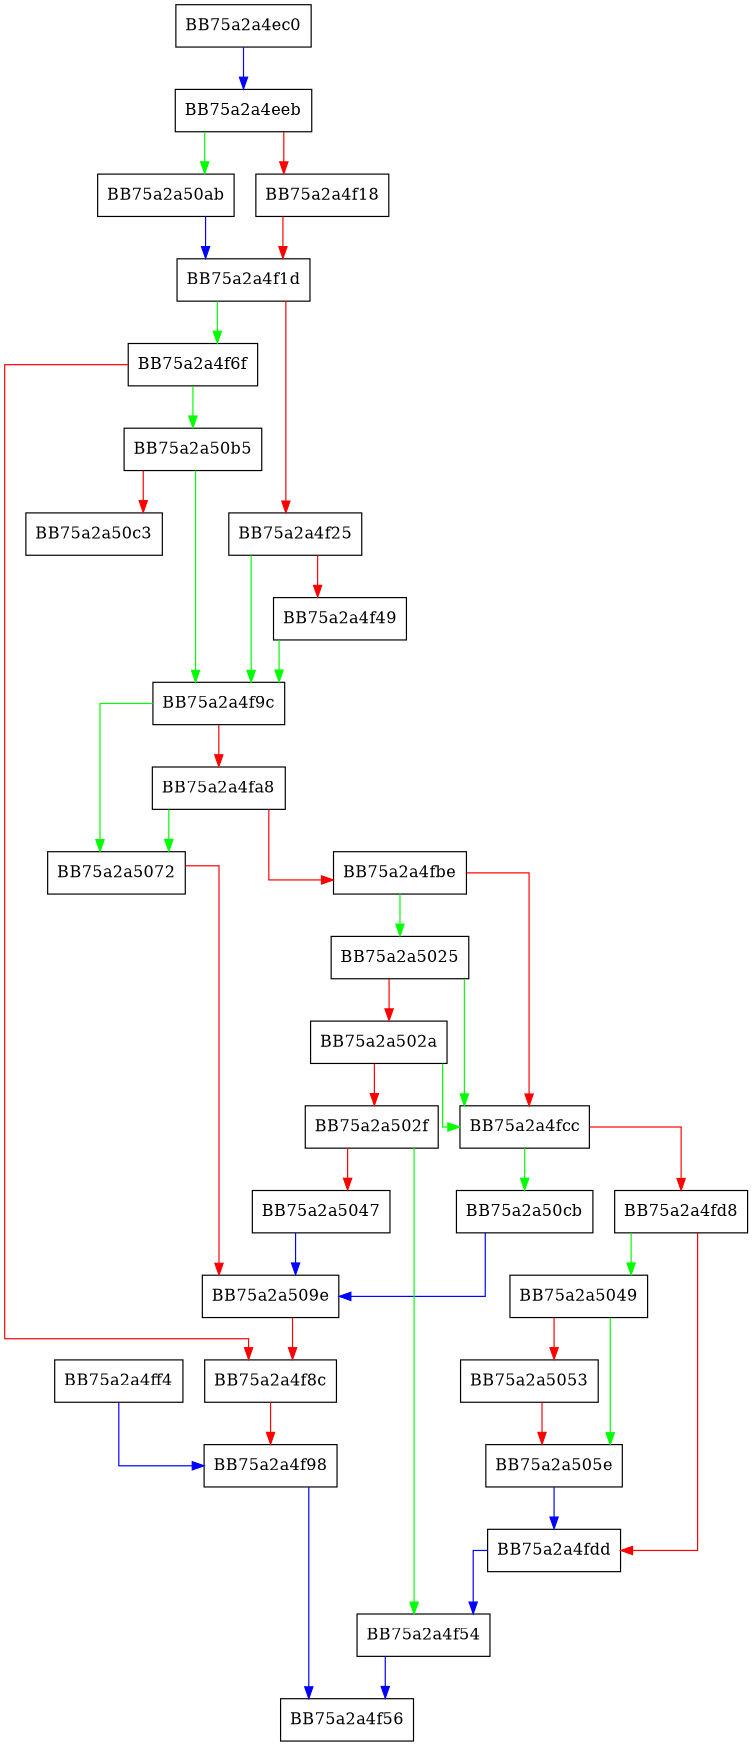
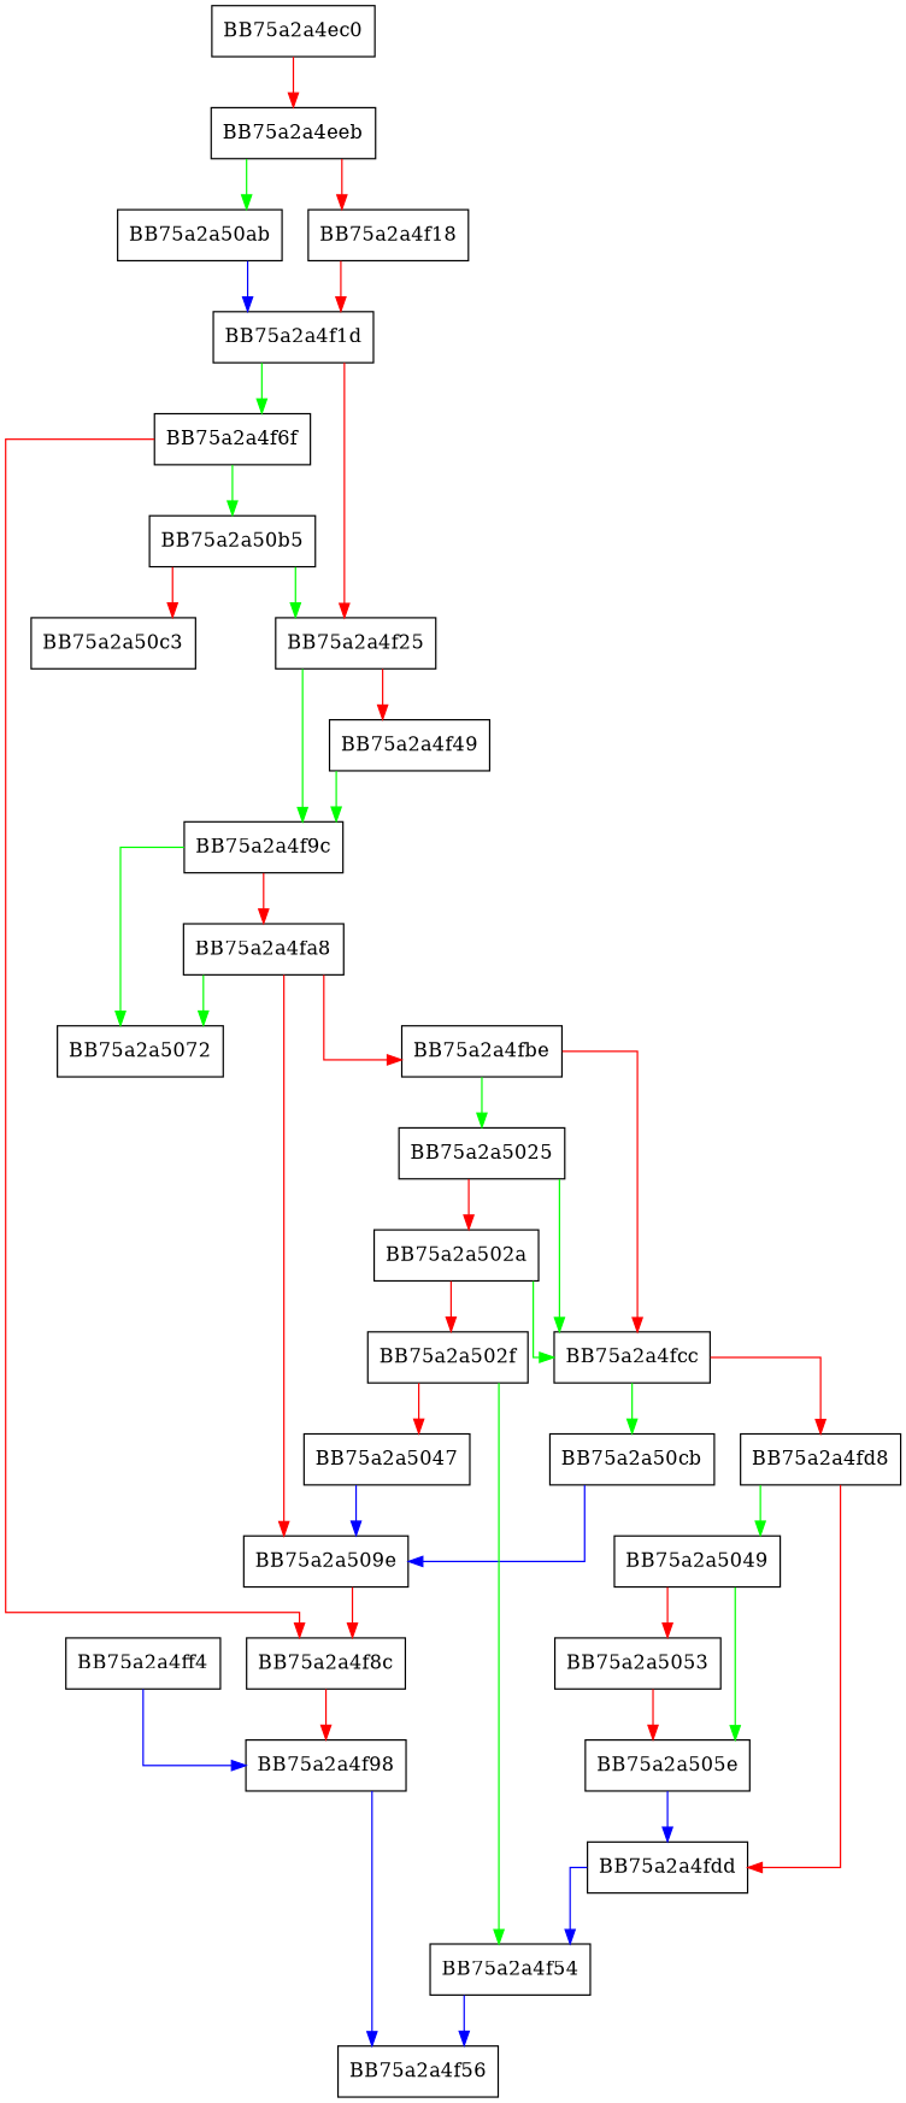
  digraph {
    splines=ortho
    node [shape=box]
    edge [color=red]
    BB75a2a4ec0
    BB75a2a4eeb
    BB75a2a4ff4
    BB75a2a4f98
    BB75a2a50ab
    BB75a2a4f18
    BB75a2a4f56
    BB75a2a4f1d
    BB75a2a4f6f
    n10 [label=BB75a2a4f25]
    BB75a2a50b5
    BB75a2a4f8c
    BB75a2a4f9c
    BB75a2a4f49
    BB75a2a50c3
    BB75a2a5072
    BB75a2a4fa8
    BB75a2a509e
    BB75a2a4fbe
    BB75a2a4f54
    BB75a2a5025
    BB75a2a4fcc
    BB75a2a502a
    BB75a2a50cb
    BB75a2a4fd8
    BB75a2a502f
    BB75a2a5049
    BB75a2a4fdd
    BB75a2a505e
    BB75a2a5053
    BB75a2a5047
-   BB75a2a4ec0 -> BB75a2a4eeb [color=blue]
+   BB75a2a4ec0 -> BB75a2a4eeb
    BB75a2a4eeb -> BB75a2a50ab [color=green]
    BB75a2a4eeb -> BB75a2a4f18
    BB75a2a4ff4 -> BB75a2a4f98 [color=blue]
    BB75a2a4f98 -> BB75a2a4f56 [color=blue]
    BB75a2a50ab -> BB75a2a4f1d [color=blue]
    BB75a2a4f18 -> BB75a2a4f1d
    BB75a2a4f1d -> BB75a2a4f6f [color=green]
    BB75a2a4f1d -> n10
    BB75a2a4f6f -> BB75a2a50b5 [color=green]
    BB75a2a4f6f -> BB75a2a4f8c
    n10 -> BB75a2a4f9c [color=green]
    n10 -> BB75a2a4f49
-   BB75a2a50b5 -> BB75a2a4f9c [color=green]
+   BB75a2a50b5 -> n10 [color=green]
    BB75a2a50b5 -> BB75a2a50c3
    BB75a2a4f8c -> BB75a2a4f98
    BB75a2a4f9c -> BB75a2a5072 [color=green]
    BB75a2a4f9c -> BB75a2a4fa8
    BB75a2a4f49 -> BB75a2a4f9c [color=green]
-   BB75a2a5072 -> BB75a2a509e
+   BB75a2a4fa8 -> BB75a2a509e
    BB75a2a4fa8 -> BB75a2a5072 [color=green]
    BB75a2a4fa8 -> BB75a2a4fbe
    BB75a2a509e -> BB75a2a4f8c
    BB75a2a4fbe -> BB75a2a5025 [color=green]
    BB75a2a4fbe -> BB75a2a4fcc
    BB75a2a4f54 -> BB75a2a4f56 [color=blue]
    BB75a2a5025 -> BB75a2a4fcc [color=green]
    BB75a2a5025 -> BB75a2a502a
    BB75a2a4fcc -> BB75a2a50cb [color=green]
    BB75a2a4fcc -> BB75a2a4fd8
    BB75a2a502a -> BB75a2a4fcc [color=green]
    BB75a2a502a -> BB75a2a502f
    BB75a2a50cb -> BB75a2a509e [color=blue]
    BB75a2a4fd8 -> BB75a2a5049 [color=green]
    BB75a2a4fd8 -> BB75a2a4fdd
    BB75a2a502f -> BB75a2a4f54 [color=green]
    BB75a2a502f -> BB75a2a5047
    BB75a2a5049 -> BB75a2a505e [color=green]
    BB75a2a5049 -> BB75a2a5053
    BB75a2a4fdd -> BB75a2a4f54 [color=blue]
    BB75a2a505e -> BB75a2a4fdd [color=blue]
    BB75a2a5053 -> BB75a2a505e
    BB75a2a5047 -> BB75a2a509e [color=blue]
  }
